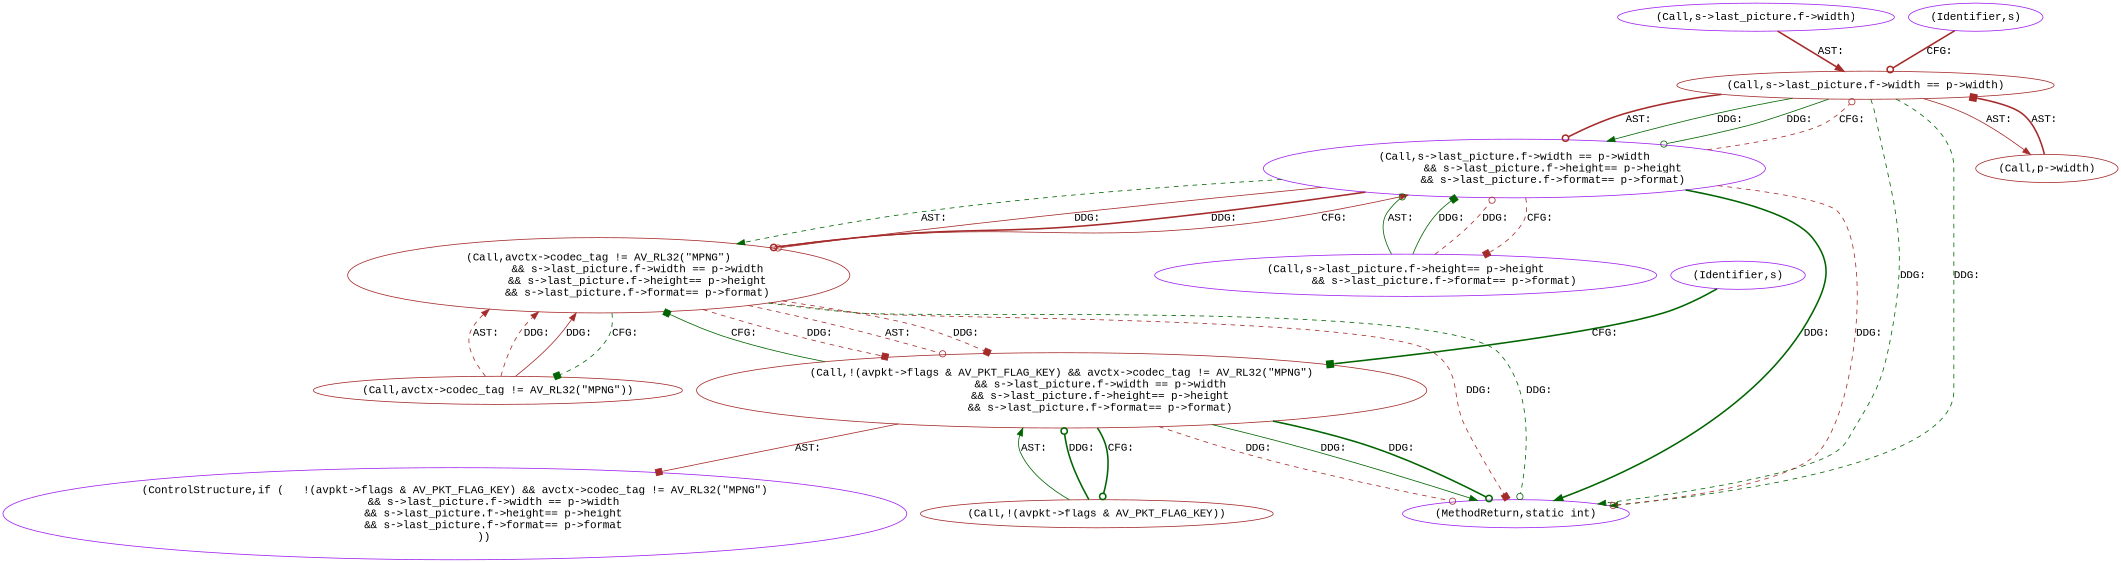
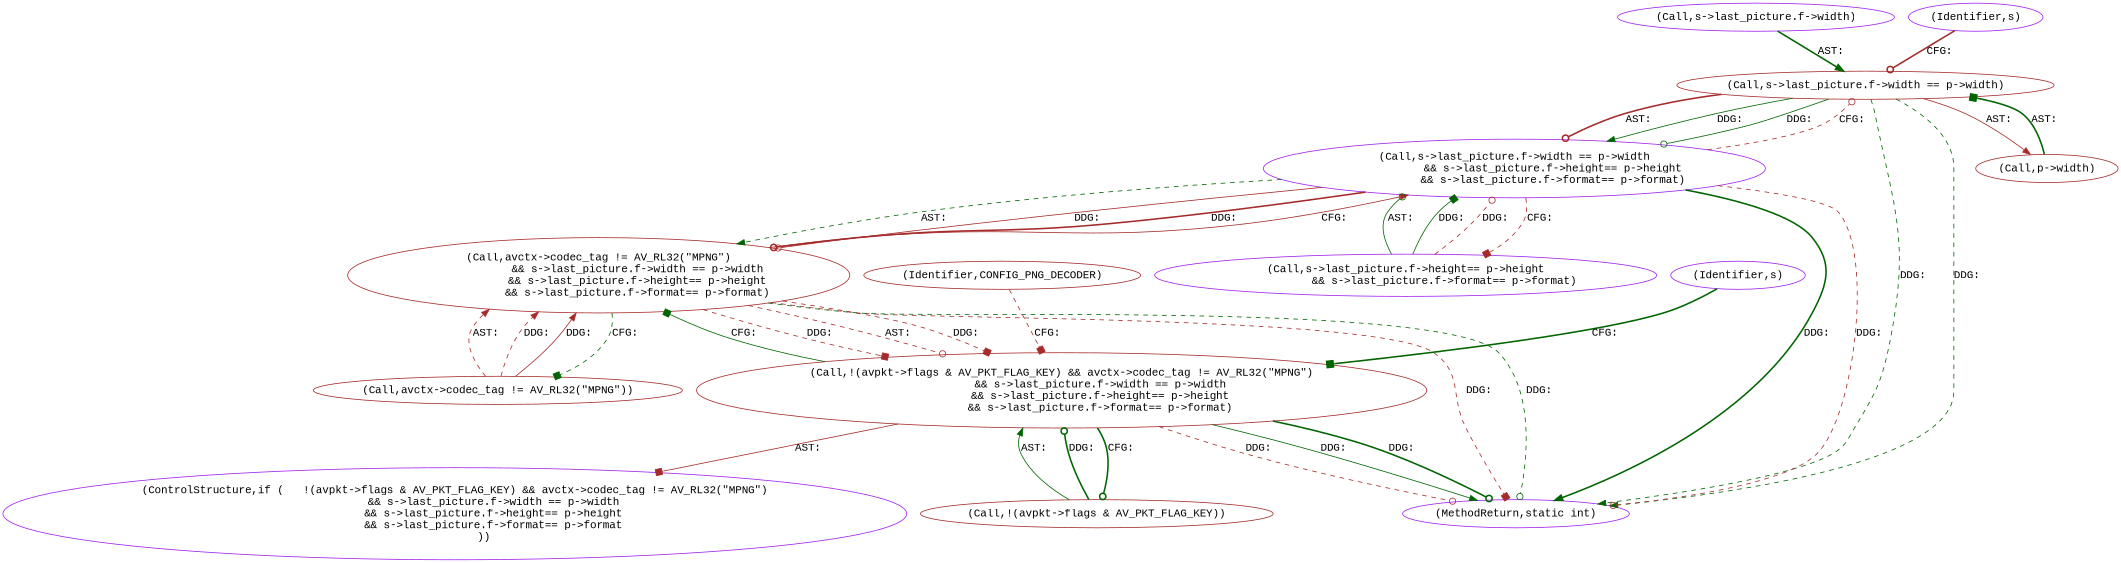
  digraph {
    fontname="Liberation Mono"
    node [color=brown fontname="Liberation Mono"]
    edge [arrowhead=odot color=brown fontname="Liberation Mono" style=dashed]
    n1 [label="(Call,s->last_picture.f->width == p->width)"]
    n2 [color=purple label="(Call,s->last_picture.f->width == p->width\n            && s->last_picture.f->height== p->height\n            && s->last_picture.f->format== p->format)"]
    n3 [color=purple label="(MethodReturn,static int)"]
    n4 [label="(Call,p->width)"]
    n5 [label="(Call,avctx->codec_tag != AV_RL32(\"MPNG\")\n            && s->last_picture.f->width == p->width\n            && s->last_picture.f->height== p->height\n            && s->last_picture.f->format== p->format)"]
    n6 [color=purple label="(Call,s->last_picture.f->height== p->height\n            && s->last_picture.f->format== p->format)"]
    n7 [label="(Call,!(avpkt->flags & AV_PKT_FLAG_KEY) && avctx->codec_tag != AV_RL32(\"MPNG\")\n            && s->last_picture.f->width == p->width\n            && s->last_picture.f->height== p->height\n            && s->last_picture.f->format== p->format)"]
    n8 [label="(Call,avctx->codec_tag != AV_RL32(\"MPNG\"))"]
    n9 [color=purple label="(ControlStructure,if (   !(avpkt->flags & AV_PKT_FLAG_KEY) && avctx->codec_tag != AV_RL32(\"MPNG\")\n            && s->last_picture.f->width == p->width\n            && s->last_picture.f->height== p->height\n            && s->last_picture.f->format== p->format\n         ))"]
    n10 [label="(Call,!(avpkt->flags & AV_PKT_FLAG_KEY))"]
+   n11 [label="(Identifier,CONFIG_PNG_DECODER)"]
    n12 [color=purple label="(Identifier,s)"]
    n13 [color=purple label="(Call,s->last_picture.f->width)"]
    n14 [color=purple label="(Identifier,s)"]
    n1 -> n2 [label="AST: " style=bold]
    n1 -> n2 [arrowhead=normal color=darkgreen label="DDG: " style=solid]
    n1 -> n2 [color=darkgreen label="DDG: " style=solid]
    n1 -> n3 [arrowhead=normal color=darkgreen label="DDG: "]
    n1 -> n3 [arrowhead=normal color=darkgreen label="DDG: "]
    n1 -> n4 [arrowhead=normal label="AST: " style=solid]
    n2 -> n1 [label="CFG: "]
    n2 -> n3 [label="DDG: "]
    n2 -> n3 [arrowhead=normal color=darkgreen label="DDG: " style=bold]
    n2 -> n5 [arrowhead=normal color=darkgreen label="AST: "]
    n2 -> n5 [label="DDG: " style=solid]
    n2 -> n5 [label="DDG: " style=bold]
    n2 -> n6 [arrowhead=box label="CFG: "]
-   n4 -> n1 [arrowhead=box label="AST: " style=bold]
+   n4 -> n1 [arrowhead=box color=darkgreen label="AST: " style=bold]
    n5 -> n2 [arrowhead=normal label="CFG: " style=solid]
    n5 -> n3 [arrowhead=box label="DDG: "]
    n5 -> n3 [color=darkgreen label="DDG: "]
    n5 -> n7 [label="AST: "]
    n5 -> n7 [arrowhead=box label="DDG: "]
    n5 -> n7 [arrowhead=box label="DDG: "]
    n5 -> n8 [arrowhead=box color=darkgreen label="CFG: "]
    n6 -> n2 [color=darkgreen label="AST: " style=solid]
    n6 -> n2 [arrowhead=box color=darkgreen label="DDG: " style=solid]
    n6 -> n2 [label="DDG: "]
    n7 -> n3 [arrowhead=normal color=darkgreen label="DDG: " style=solid]
    n7 -> n3 [color=darkgreen label="DDG: " style=bold]
    n7 -> n3 [label="DDG: "]
    n7 -> n5 [arrowhead=box color=darkgreen label="CFG: " style=solid]
    n7 -> n9 [arrowhead=box label="AST: " style=solid]
    n7 -> n10 [color=darkgreen label="CFG: " style=bold]
    n8 -> n5 [arrowhead=normal label="AST: "]
    n8 -> n5 [arrowhead=normal label="DDG: "]
    n8 -> n5 [arrowhead=normal label="DDG: " style=solid]
    n10 -> n7 [arrowhead=normal color=darkgreen label="AST: " style=solid]
    n10 -> n7 [color=darkgreen label="DDG: " style=bold]
+   n11 -> n7 [arrowhead=box label="CFG: "]
    n12 -> n7 [arrowhead=box color=darkgreen label="CFG: " style=bold]
-   n13 -> n1 [arrowhead=normal label="AST: " style=bold]
+   n13 -> n1 [arrowhead=normal color=darkgreen label="AST: " style=bold]
    n14 -> n1 [label="CFG: " style=bold]
  }
